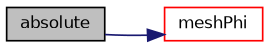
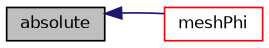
  digraph {
    rankdir=LR
    node [fontname=Helvetica fontsize=10 shape=record]
    n1 [color=black fillcolor=grey75 fontcolor=black height=0.2 label=absolute style=filled width=0.4]
    n2 [color=red height=0.2 label=meshPhi width=0.4]
-   n1 -> n2 [color=midnightblue fontname=Helvetica fontsize=10 labelfontname=Helvetica labelfontsize=10 style=solid]
+   n2 -> n1 [color=midnightblue fontname=Helvetica fontsize=10 labelfontname=Helvetica labelfontsize=10 style=solid]
  }
